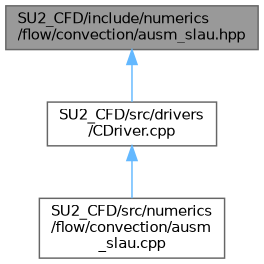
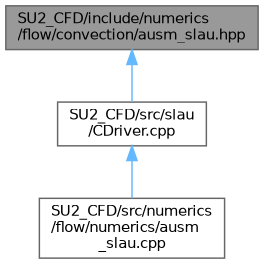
  digraph {
    node [color=grey40 fillcolor=white fontname=Helvetica fontsize=10 shape=box style=filled]
    edge [color=steelblue1 dir=back fontname=Helvetica fontsize=10 labelfontname=Helvetica labelfontsize=10 style=solid]
    n1 [color=gray40 fillcolor=grey60 fontcolor=black height=0.2 label="SU2_CFD/include/numerics\l/flow/convection/ausm_slau.hpp" width=0.4]
-   n2 [height=0.2 label="SU2_CFD/src/drivers\l/CDriver.cpp" width=0.4]
-   n3 [height=0.2 label="SU2_CFD/src/numerics\l/flow/convection/ausm\l_slau.cpp" width=0.4]
+   n2 [height=0.2 label="SU2_CFD/src/slau\l/CDriver.cpp" width=0.4]
+   n3 [height=0.2 label="SU2_CFD/src/numerics\l/flow/numerics/ausm\l_slau.cpp" width=0.4]
    n1 -> n2
    n2 -> n3
  }
